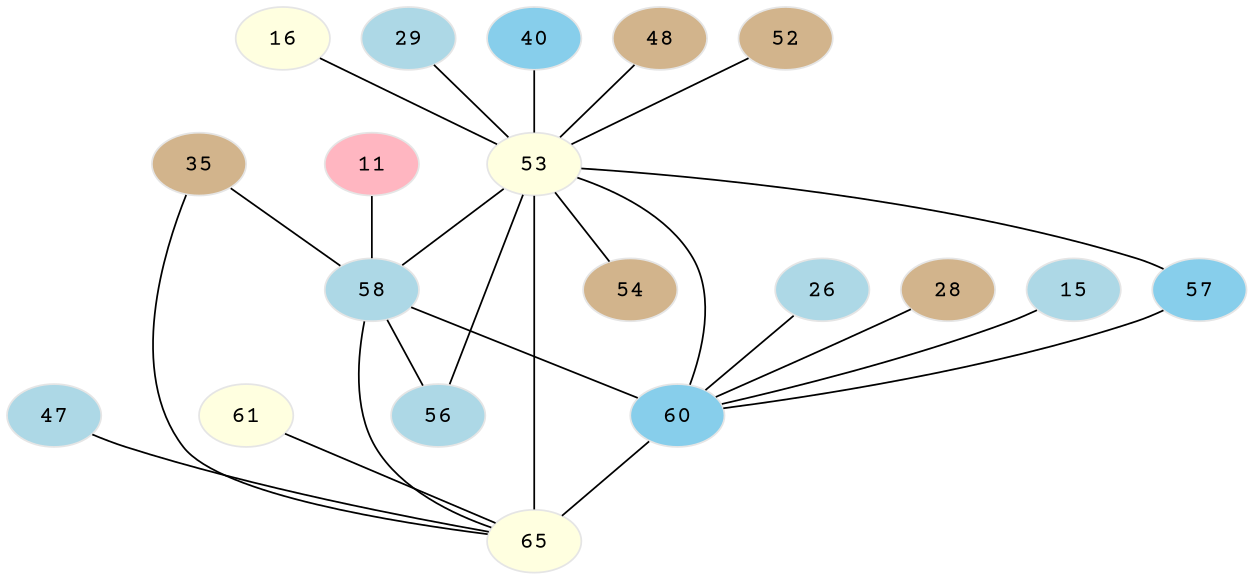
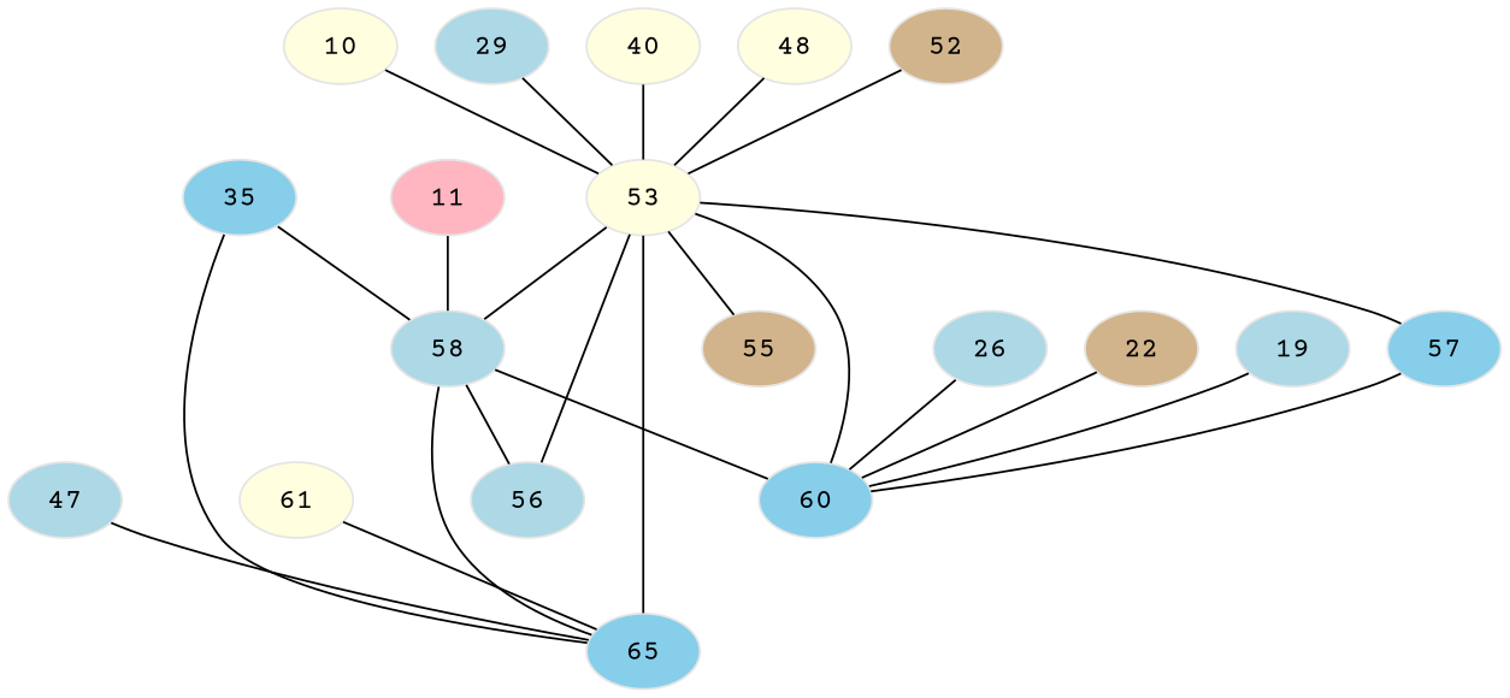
  graph {
    fontname="Courier Prime"
    node [color=gray90 fillcolor=lightblue fontname="Courier Prime" style=filled]
    edge [fontname="Courier Prime" weight=2]
    58 [super="+50+9"]
    60 [fillcolor=skyblue super="+56+45+44+22"]
-   65 [fillcolor=lightyellow super="+38+64"]
+   65 [fillcolor=skyblue super="+38+64"]
    n4 [label=56]
    11 [fillcolor=lightpink]
-   15
+   15 [label=19]
    53 [fillcolor=lightyellow super="+23+46"]
-   55 [fillcolor=tan label=54]
+   55 [fillcolor=tan]
    57 [fillcolor=skyblue super="+51"]
-   16 [fillcolor=lightyellow]
+   16 [fillcolor=lightyellow label=10]
    26
-   28 [fillcolor=tan]
+   28 [fillcolor=tan label=22]
    29
-   35 [fillcolor=tan]
-   40 [fillcolor=skyblue]
+   35 [fillcolor=skyblue]
+   40 [fillcolor=lightyellow]
    47
-   48 [fillcolor=tan]
+   48 [fillcolor=lightyellow]
    52 [fillcolor=tan]
    61 [fillcolor=lightyellow]
    58 -- 60 [weight=8]
    58 -- 65 [weight=10]
    58 -- n4 [weight=""]
-   60 -- 65 [weight=12]
    11 -- 58
    15 -- 60
    53 -- 58 [weight=13]
    53 -- 60 [weight=13]
    53 -- 65 [weight=15]
    53 -- n4 [weight=""]
    53 -- 55 [weight=""]
    53 -- 57
    57 -- 60
    16 -- 53
    26 -- 60 [weight=""]
    28 -- 60
    29 -- 53
    35 -- 58 [weight=""]
    35 -- 65 [weight=""]
    40 -- 53
    47 -- 65
    48 -- 53 [weight=""]
    52 -- 53
    61 -- 65 [weight=""]
  }
